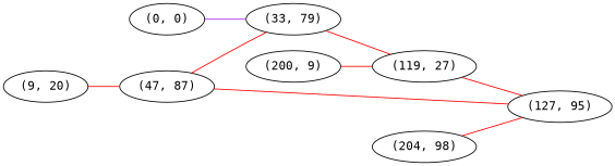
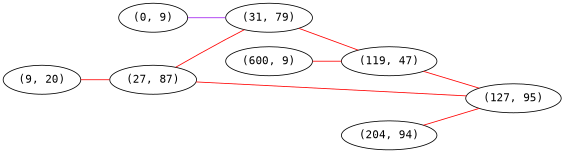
  graph {
    fontname="DejaVu Sans Mono"
    rankdir=LR
    node [fontname="DejaVu Sans Mono"]
    edge [color=red fontname="DejaVu Sans Mono" weight=1]
    n1 [label="(9, 20)"]
-   "(27, 87)" [label="(47, 87)"]
-   "(31, 79)" [label="(33, 79)"]
+   "(27, 87)"
+   "(31, 79)"
    "(127, 95)"
-   "(119, 47)" [label="(119, 27)"]
-   "(0, 0)"
-   "(204, 98)"
-   "(200, 9)"
+   "(119, 47)"
+   "(0, 0)" [label="(0, 9)"]
+   "(204, 98)" [label="(204, 94)"]
+   "(200, 9)" [label="(600, 9)"]
    n1 -- "(27, 87)"
    "(27, 87)" -- "(31, 79)"
    "(27, 87)" -- "(127, 95)"
    "(31, 79)" -- "(119, 47)"
    "(119, 47)" -- "(127, 95)"
    "(0, 0)" -- "(31, 79)" [color=purple weight=4]
    "(204, 98)" -- "(127, 95)"
    "(200, 9)" -- "(119, 47)"
  }
